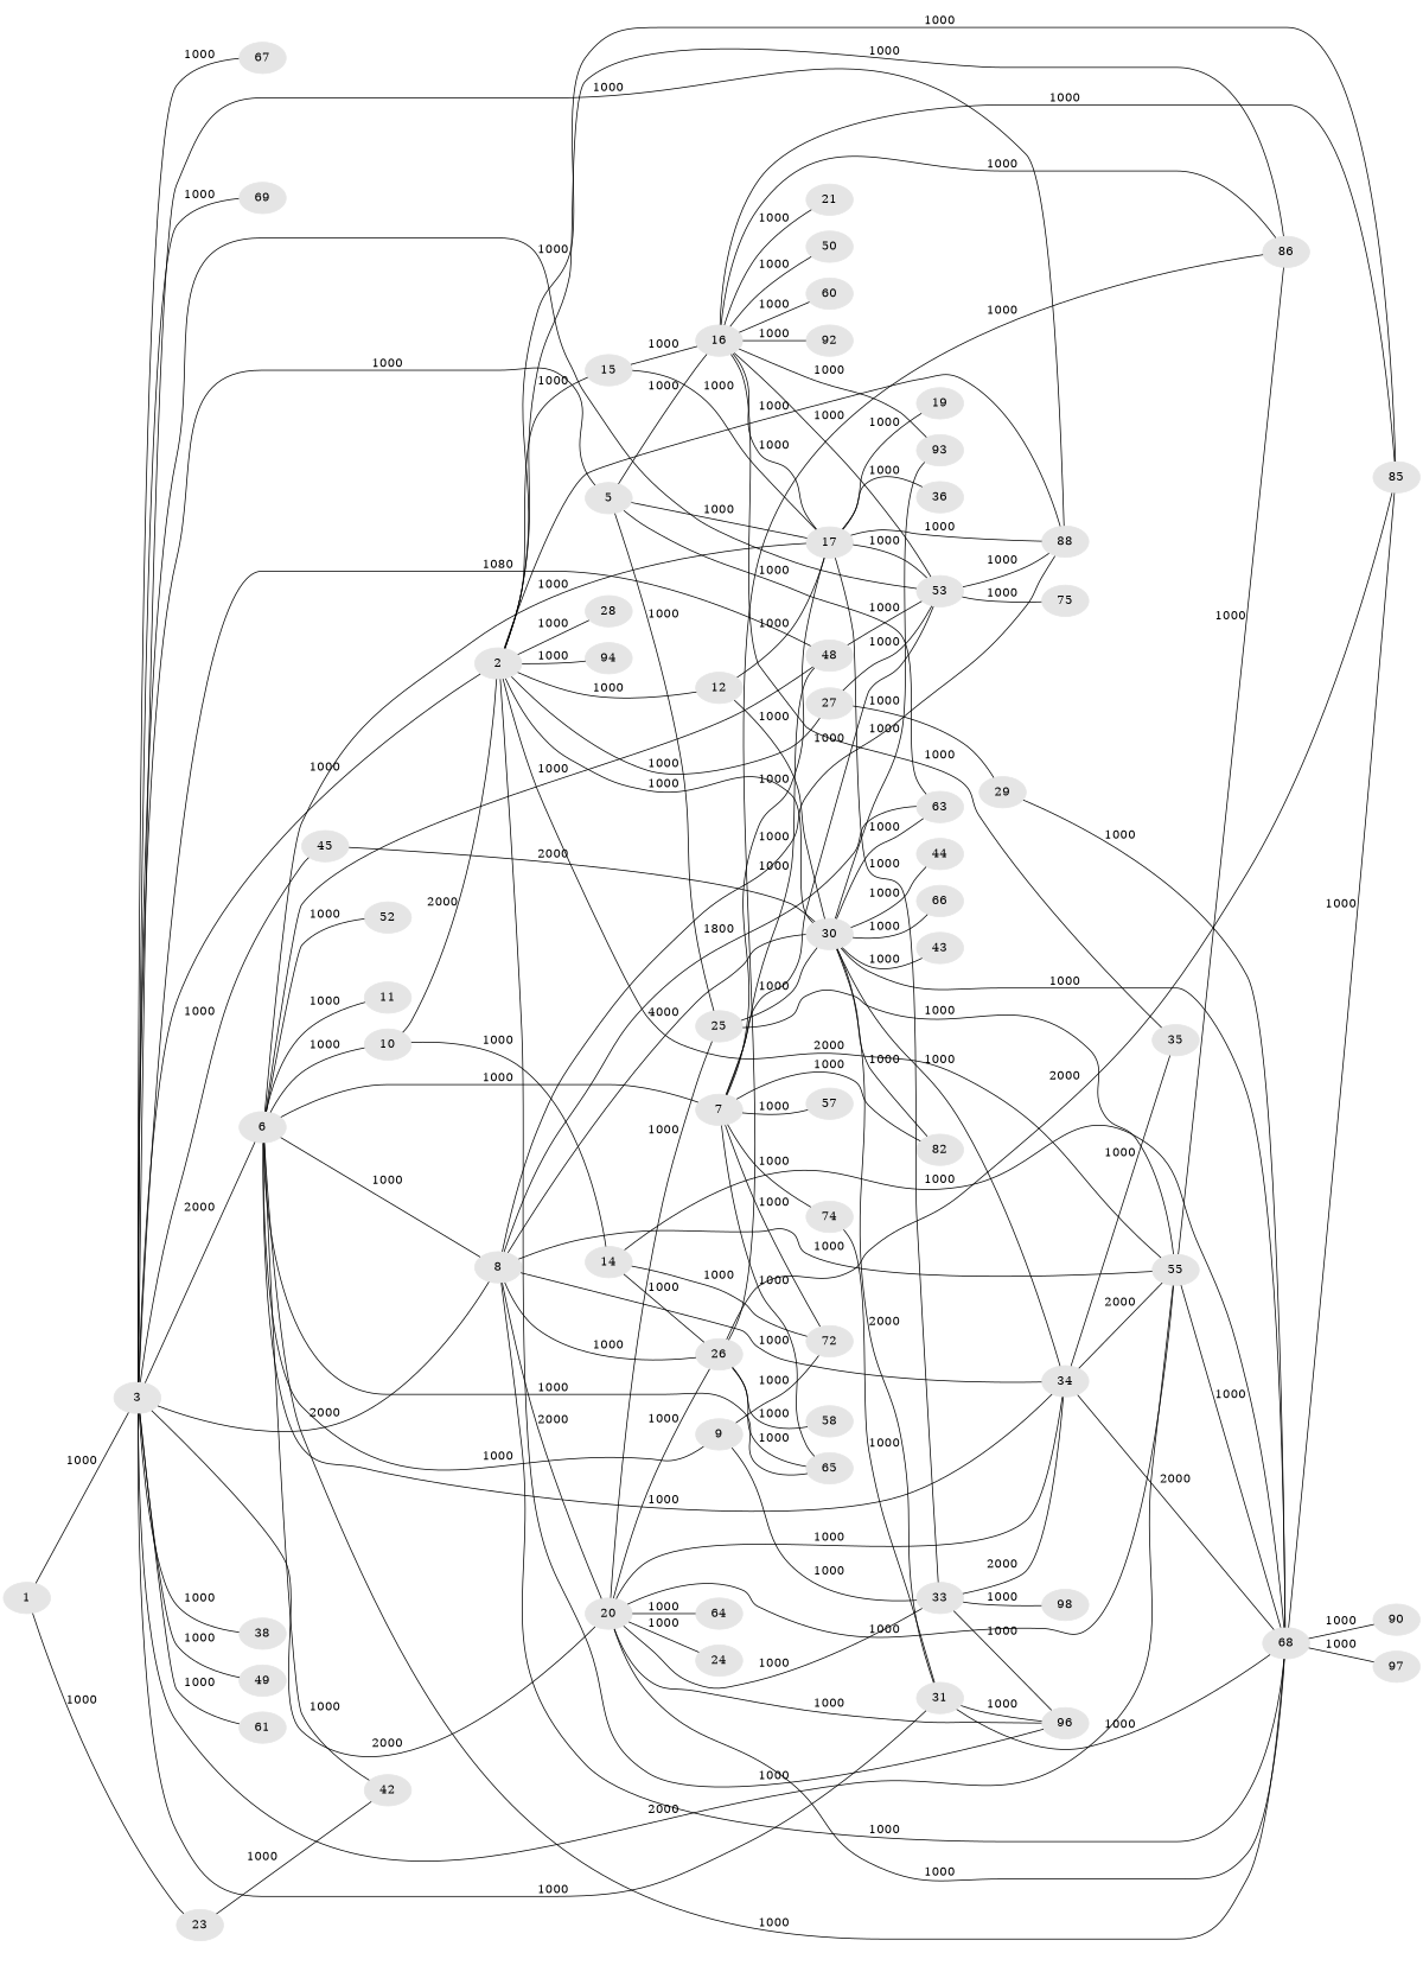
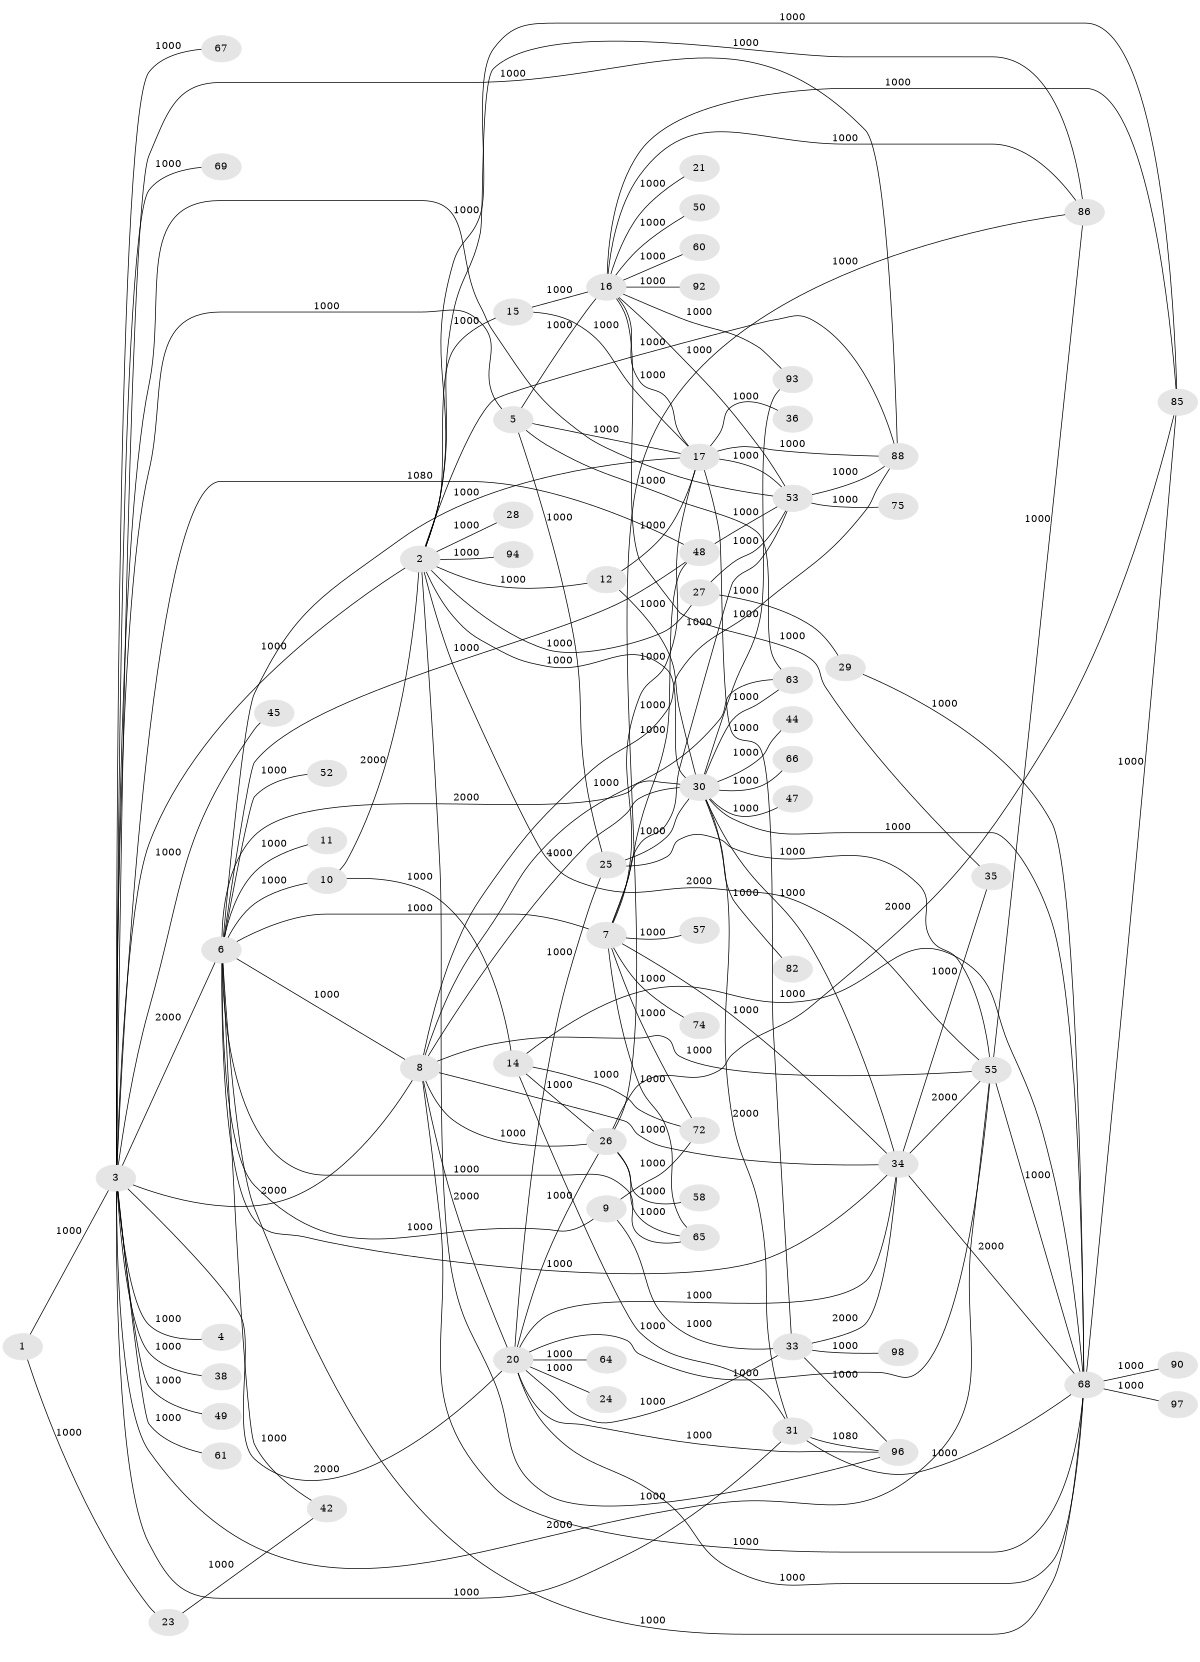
  graph {
    rankdir=LR
    node [color=gray90 style=filled]
    1 [super="+18"]
    3
    23 [super="+46+59"]
    2
    12
    15 [super="+40+78+81"]
    27 [super="+51+70"]
    28
    30
    55 [super="+76+79"]
    85
    86
    88
    94
    96 [super="+99"]
+   4
    5 [super="+13"]
    6
    8 [super="+39+41+47+57+71+73+77"]
    20
    31 [super="+89"]
    38 [super="+83"]
    45
    48
    49
    53
    61
    67
    69
    42
    17
    16
    29 [super="+80"]
    34
    63
    68
    93 [super="+100"]
-   43
+   43 [label=47]
    44
    66
    82
    25 [super="+62"]
    7
    9 [super="+95"]
    10
    11
    52
    65
    26
    33
    24
    64 [super="+84"]
    35
    75
    21 [super="+54+91"]
    50
    60
    92
-   19
    36
    n61 [label=57]
    72 [super="+87"]
    74
    14
    90
    97
    58
    98
    1 -- 3 [label=1000]
    1 -- 23 [label=1000]
    3 -- 55 [label=2000]
    3 -- 88 [label=1000]
+   3 -- 4 [label=1000]
    3 -- 5 [label=1000]
    3 -- 6 [label=2000]
    3 -- 8 [label=2000]
    3 -- 20 [label=2000]
    3 -- 31 [label=1000]
    3 -- 38 [label=1000]
    3 -- 45 [label=1000]
    3 -- 48 [label=1080]
    3 -- 49 [label=1000]
    3 -- 53 [label=1000]
    3 -- 61 [label=1000]
    3 -- 67 [label=1000]
    3 -- 69 [label=1000]
    23 -- 42 [label=1000]
    2 -- 3 [label=1000]
    2 -- 12 [label=1000]
    2 -- 15 [label=1000]
    2 -- 27 [label=1000]
    2 -- 28 [label=1000]
    2 -- 30 [label=1000]
    2 -- 55 [label=2000]
    2 -- 85 [label=1000]
    2 -- 86 [label=1000]
    2 -- 88 [label=1000]
    2 -- 94 [label=1000]
    2 -- 96 [label=1000]
    12 -- 30 [label=1000]
    12 -- 17 [label=1000]
    15 -- 17 [label=1000]
    15 -- 16 [label=1000]
    27 -- 53 [label=1000]
    27 -- 29 [label=1000]
    30 -- 31 [label=2000]
    30 -- 34 [label=1000]
    30 -- 63 [label=1000]
    30 -- 68 [label=1000]
    30 -- 93 [label=1000]
    30 -- 43 [label=1000]
    30 -- 44 [label=1000]
    30 -- 66 [label=1000]
    30 -- 82 [label=1000]
    55 -- 86 [label=1000]
    55 -- 68 [label=1000]
    5 -- 17 [label=1000]
    5 -- 16 [label=1000]
    5 -- 63 [label=1000]
    5 -- 25 [label=1000]
-   45 -- 30 [label=2000]
+   6 -- 30 [label=2000]
    6 -- 8 [label=1000]
    6 -- 48 [label=1000]
    6 -- 42 [label=1000]
    6 -- 17 [label=1000]
    6 -- 34 [label=1000]
    6 -- 68 [label=1000]
    6 -- 7 [label=1000]
    6 -- 9 [label=1000]
    6 -- 10 [label=1000]
    6 -- 11 [label=1000]
    6 -- 52 [label=1000]
    6 -- 65 [label=1000]
    8 -- 30 [label=4000]
    8 -- 55 [label=1000]
    8 -- 88 [label=1000]
    8 -- 20 [label=2000]
    8 -- 34 [label=1000]
-   8 -- 63 [label=1800]
+   8 -- 63 [label=1000]
    8 -- 68 [label=1000]
    8 -- 26 [label=1000]
    20 -- 55 [label=1000]
    20 -- 96 [label=1000]
    20 -- 34 [label=1000]
    20 -- 68 [label=1000]
    20 -- 25 [label=1000]
    20 -- 26 [label=1000]
    20 -- 33 [label=1000]
    20 -- 24 [label=1000]
    20 -- 64 [label=1000]
-   31 -- 96 [label=1000]
+   31 -- 96 [label=1080]
    31 -- 68 [label=1000]
    48 -- 53 [label=1000]
    53 -- 88 [label=1000]
    53 -- 75 [label=1000]
    17 -- 88 [label=1000]
    17 -- 53 [label=1000]
    17 -- 33 [label=1000]
-   17 -- 19 [label=1000]
    17 -- 36 [label=1000]
    16 -- 85 [label=1000]
    16 -- 86 [label=1000]
    16 -- 53 [label=1000]
    16 -- 17 [label=1000]
    16 -- 93 [label=1000]
    16 -- 35 [label=1000]
    16 -- 21 [label=1000]
    16 -- 50 [label=1000]
    16 -- 60 [label=1000]
    16 -- 92 [label=1000]
    29 -- 68 [label=1000]
    34 -- 55 [label=2000]
    34 -- 68 [label=2000]
    34 -- 35 [label=1000]
    68 -- 85 [label=1000]
    68 -- 90 [label=1000]
    68 -- 97 [label=1000]
    25 -- 30 [label=1000]
    25 -- 55 [label=1000]
    7 -- 48 [label=1000]
    7 -- 53 [label=1000]
    7 -- 17 [label=1000]
-   7 -- 82 [label=1000]
+   7 -- 34 [label=1000]
    7 -- 65 [label=1000]
    7 -- n61 [label=1000]
    7 -- 72 [label=1000]
    7 -- 74 [label=1000]
    9 -- 33 [label=1000]
    9 -- 72 [label=1000]
    10 -- 2 [label=2000]
    10 -- 14 [label=1000]
    26 -- 85 [label=2000]
    26 -- 86 [label=1000]
    26 -- 65 [label=1000]
    26 -- 58 [label=1000]
    33 -- 96 [label=1000]
    33 -- 34 [label=2000]
    33 -- 98 [label=1000]
-   74 -- 31 [label=1000]
+   14 -- 31 [label=1000]
    14 -- 68 [label=1000]
    14 -- 26 [label=1000]
    14 -- 72 [label=1000]
  }
